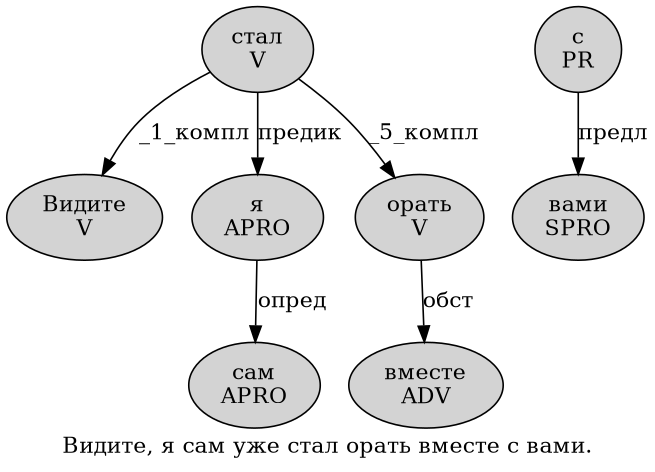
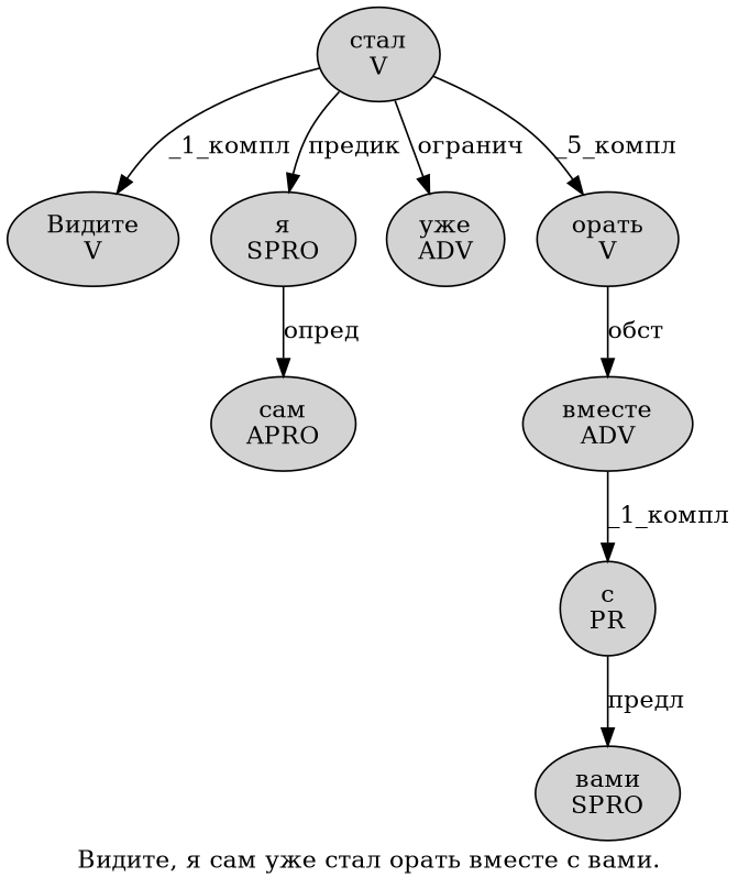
  digraph {
    label="Видите, я сам уже стал орать вместе с вами."
    node [fillcolor=lightgray penwidth=1 shape=ellipse style=filled]
    n1 [label="Видите\nV"]
-   n2 [label="я\nAPRO"]
+   n2 [label="я\nSPRO"]
    n3 [label="сам\nAPRO"]
+   n4 [label="уже\nADV"]
    n5 [label="стал\nV"]
    n6 [label="орать\nV"]
    n7 [label="вместе\nADV"]
    n8 [label="с\nPR"]
    n9 [label="вами\nSPRO"]
    n2 -> n3 [label="опред"]
    n5 -> n1 [label="_1_компл"]
    n5 -> n2 [label="предик"]
+   n5 -> n4 [label="огранич"]
    n5 -> n6 [label="_5_компл"]
    n6 -> n7 [label="обст"]
+   n7 -> n8 [label="_1_компл"]
    n8 -> n9 [label="предл"]
  }
